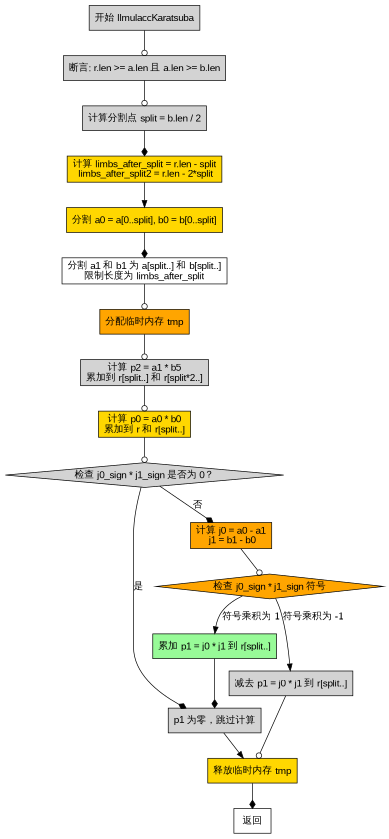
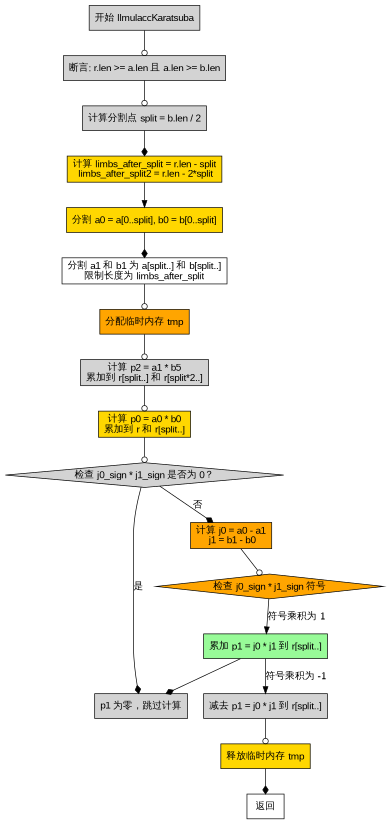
  digraph {
    node [fillcolor=lightgrey fontname=Arial shape=rectangle style=filled]
    edge [arrowhead=odot]
    n1 [label="开始 llmulaccKaratsuba"]
    n2 [label="断言: r.len >= a.len 且 a.len >= b.len"]
    n3 [label="计算分割点 split = b.len / 2"]
    n4 [fillcolor=gold label="计算 limbs_after_split = r.len - split\n limbs_after_split2 = r.len - 2*split"]
    n5 [fillcolor=gold label="分割 a0 = a[0..split], b0 = b[0..split]"]
    n6 [fillcolor=white label="分割 a1 和 b1 为 a[split..] 和 b[split..]\n限制长度为 limbs_after_split"]
    n7 [fillcolor=orange label="分配临时内存 tmp"]
    n8 [label="计算 p2 = a1 * b5\n累加到 r[split..] 和 r[split*2..]"]
    n9 [fillcolor=gold label="计算 p0 = a0 * b0\n累加到 r 和 r[split..]"]
    n10 [label="检查 j0_sign * j1_sign 是否为 0？" shape=diamond]
    n11 [label="p1 为零，跳过计算"]
    n12 [fillcolor=orange label="计算 j0 = a0 - a1\n j1 = b1 - b0"]
    n13 [fillcolor=gold label="释放临时内存 tmp"]
    n14 [fillcolor=orange label="检查 j0_sign * j1_sign 符号" shape=diamond]
    n15 [fillcolor=white label="返回"]
    n16 [fillcolor=palegreen label="累加 p1 = j0 * j1 到 r[split..]"]
    n17 [label="减去 p1 = j0 * j1 到 r[split..]"]
    n1 -> n2
    n2 -> n3
    n3 -> n4 [arrowhead=diamond]
    n4 -> n5 [arrowhead=normal]
    n5 -> n6 [arrowhead=diamond]
    n6 -> n7
    n7 -> n8
    n8 -> n9
    n9 -> n10
    n10 -> n11 [arrowhead=diamond label="是"]
    n10 -> n12 [arrowhead=diamond label="否"]
-   n11 -> n13 [arrowhead=normal]
    n12 -> n14
    n13 -> n15 [arrowhead=diamond]
    n14 -> n16 [arrowhead=normal label="符号乘积为 1"]
-   n14 -> n17 [arrowhead=normal label="符号乘积为 -1"]
+   n16 -> n17 [arrowhead=normal label="符号乘积为 -1"]
    n16 -> n11 [arrowhead=diamond]
    n17 -> n13
  }
